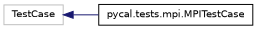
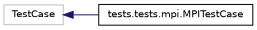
  digraph {
    rankdir=LR
    node [fillcolor=white fontname=Helvetica fontsize=10 shape=record style=filled]
    n1 [color=grey75 height=0.2 label=TestCase width=0.4]
-   n2 [color=black height=0.2 label="pycal.tests.mpi.MPITestCase" width=0.4]
+   n2 [color=black height=0.2 label="tests.tests.mpi.MPITestCase" width=0.4]
    n1 -> n2 [color=midnightblue dir=back fontname=Helvetica fontsize=10 labelfontname=Helvetica labelfontsize=10 style=solid]
  }
